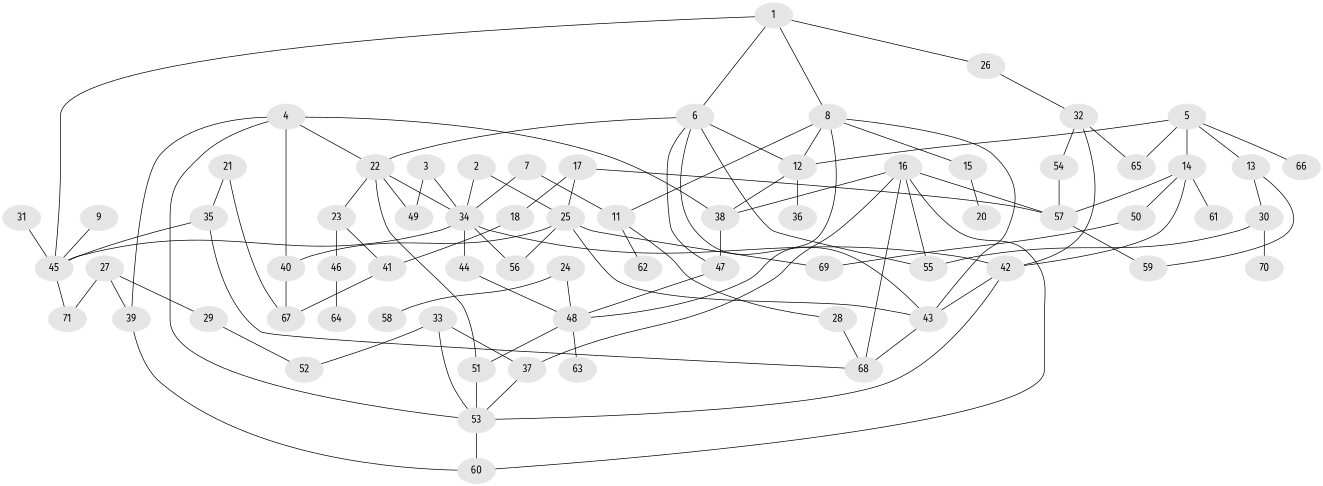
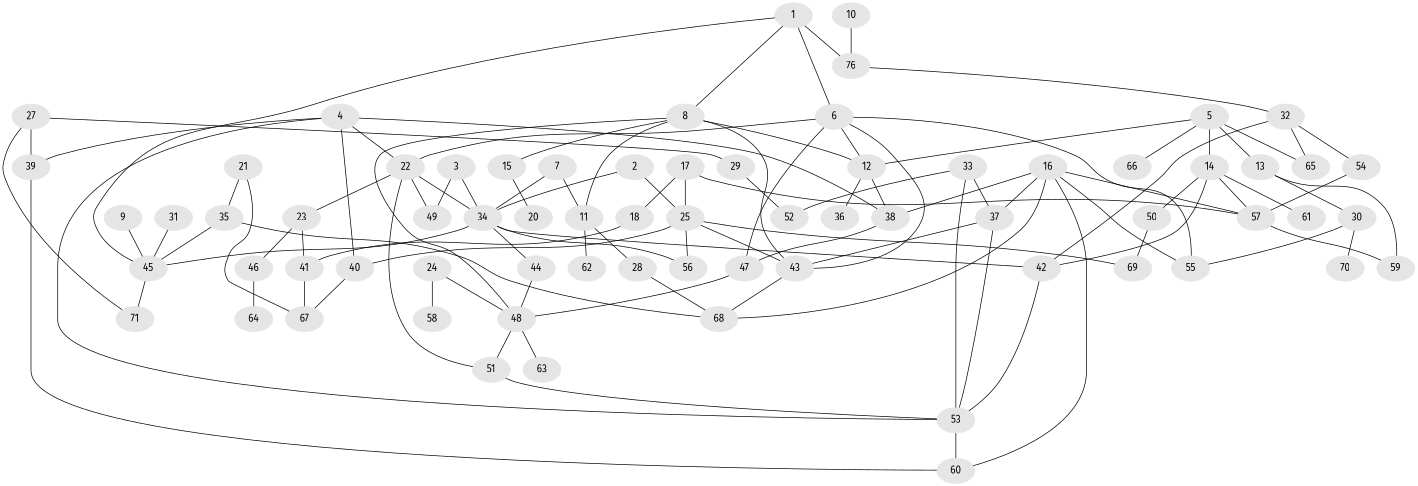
  graph {
    fontname="Fira Sans"
    node [color=gray90 fontname="Fira Sans" style=filled]
    edge [fontname="Fira Sans" weight=1.0]
    1
    6
    8
-   26
+   26 [label=76]
    45
    22
    12
    43
    47
    55
    11
    15
    48
    32
    71
    2
    25
    34
    40
    56
    69
    42
    44
    3
    49
    4
    38
    39
    53
    23
    51
    60
    67
    5
    13
    14
    65
    66
    36
    30
    59
    50
    57
    61
    68
    7
    28
    62
    20
    63
    9
+   10
    70
    16
    37
    17
    18
    41
    21
    35
    46
    64
    24
    58
    54
    27
    29
    52
    31
    33
    1 -- 6
    1 -- 8
    1 -- 26
    1 -- 45
    6 -- 22
    6 -- 12
    6 -- 43
    6 -- 47
    6 -- 55
    8 -- 12
    8 -- 43
    8 -- 11
    8 -- 15
    8 -- 48
    26 -- 32
    45 -- 71
    22 -- 34
    22 -- 49
    22 -- 23
    22 -- 51
    12 -- 38
    12 -- 36
    43 -- 68
    47 -- 48
    11 -- 28
    11 -- 62
    15 -- 20
    48 -- 51
    48 -- 63
    32 -- 42
    32 -- 65
    32 -- 54
    2 -- 25
    2 -- 34
    25 -- 43
    25 -- 40
    25 -- 56
    25 -- 69
    34 -- 45
    34 -- 56
    34 -- 42
    34 -- 44
    40 -- 67
    42 -- 53
    44 -- 48
    3 -- 34
    3 -- 49
    4 -- 22
    4 -- 40
    4 -- 38
    4 -- 39
    4 -- 53
    38 -- 47
    39 -- 60
    53 -- 60
    23 -- 41
    23 -- 46
    51 -- 53
    5 -- 12
    5 -- 13
    5 -- 14
    5 -- 65
    5 -- 66
    13 -- 30
    13 -- 59
    14 -- 42
    14 -- 50
    14 -- 57
    14 -- 61
    30 -- 55
    30 -- 70
    50 -- 69
    57 -- 59
    7 -- 11
    7 -- 34
    28 -- 68
    9 -- 45
+   10 -- 26
    16 -- 55
    16 -- 38
    16 -- 60
    16 -- 57
    16 -- 68
    16 -- 37
-   42 -- 43
+   37 -- 43
    37 -- 53
    17 -- 25
    17 -- 57
    17 -- 18
    18 -- 41
    41 -- 67
    21 -- 67
    21 -- 35
    35 -- 45
    35 -- 68
    46 -- 64
    24 -- 48
    24 -- 58
    54 -- 57
    27 -- 71
    27 -- 39
    27 -- 29
    29 -- 52
    31 -- 45
    33 -- 53
    33 -- 37
    33 -- 52
  }
